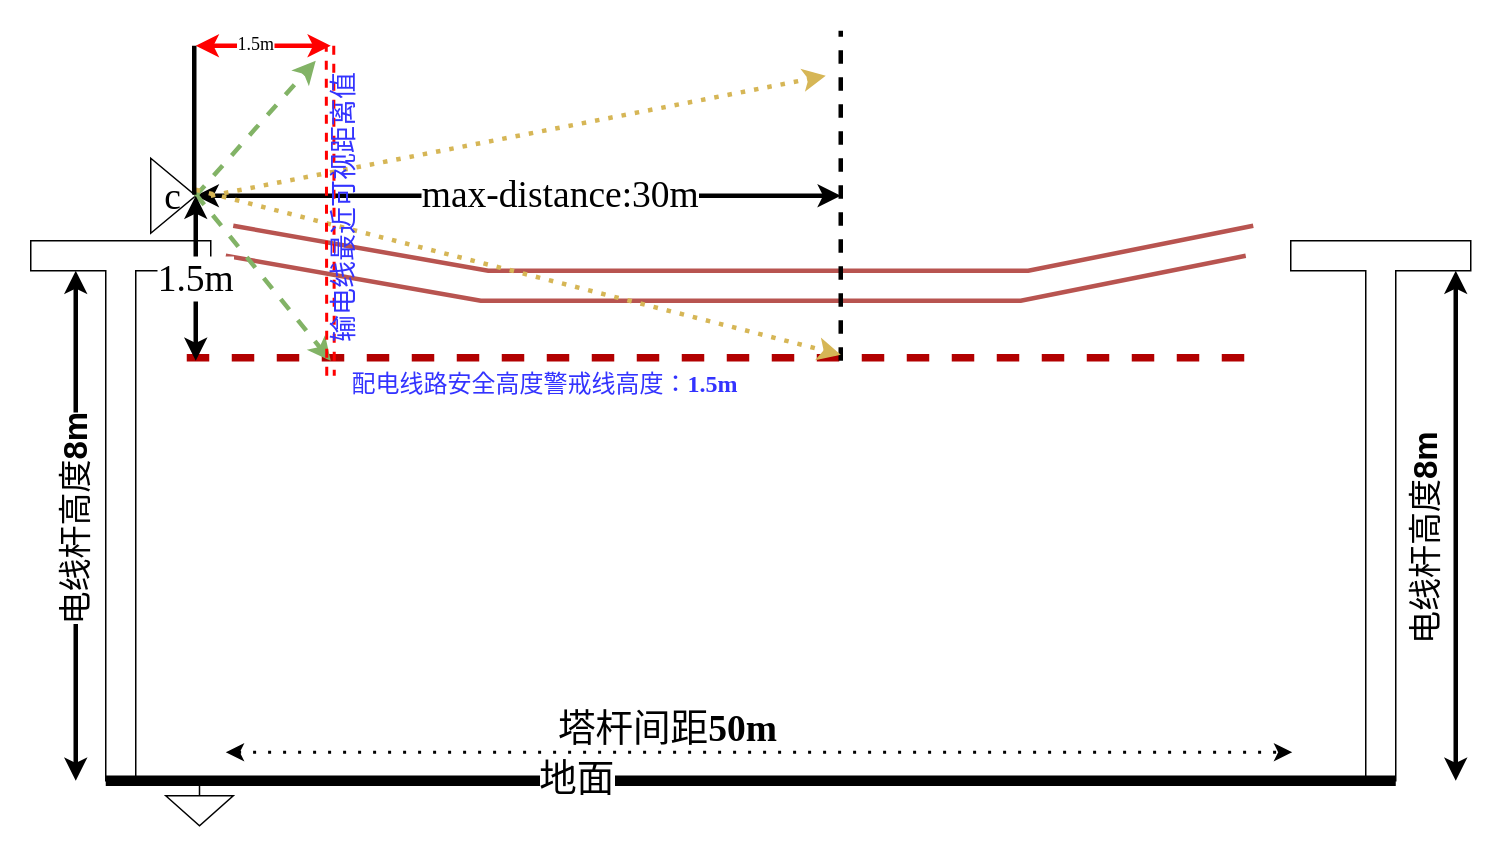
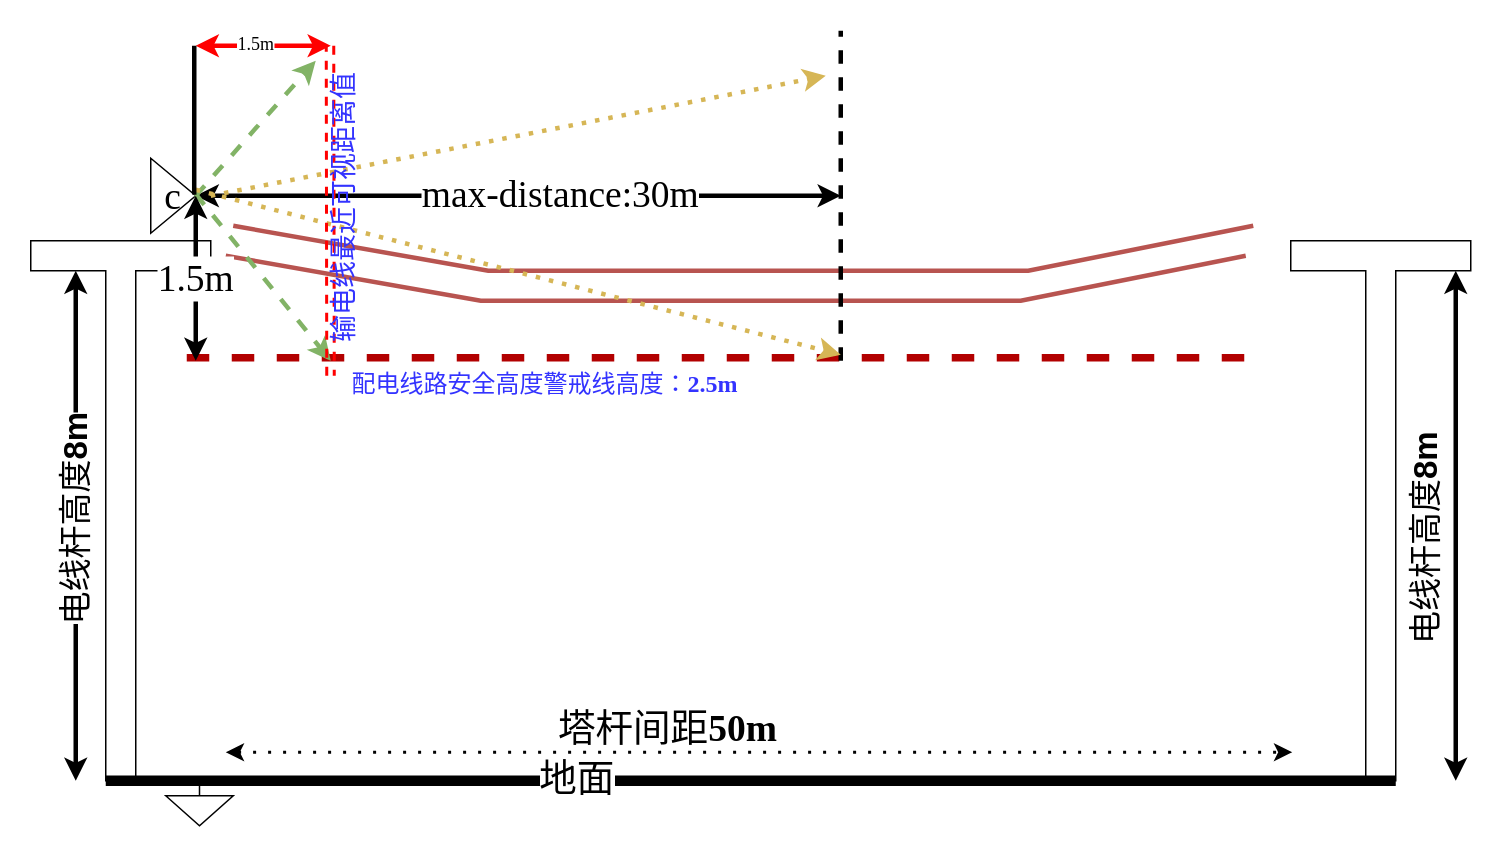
  <mxCell id="0" />
  <mxCell id="1" parent="0" />
  <mxCell id="2" value="" style="shape=tee;whiteSpace=wrap;html=1;" vertex="1" parent="1"><mxGeometry x="20" y="160" width="120" height="360" as="geometry" /></mxCell>
  <mxCell id="3" value="" style="endArrow=classic;startArrow=classic;html=1;rounded=0;strokeWidth=3;" edge="1" parent="1"><mxGeometry width="50" height="50" relative="1" as="geometry"><mxPoint x="50" y="520" as="sourcePoint" /><mxPoint x="50" y="180" as="targetPoint" /></mxGeometry></mxCell>
  <mxCell id="4" value="&lt;font style=&quot;font-size: 22px&quot;&gt;电线杆高度&lt;b&gt;8m&lt;/b&gt;&lt;/font&gt;" style="edgeLabel;html=1;align=center;verticalAlign=middle;resizable=0;points=[];rotation=-90;" vertex="1" connectable="0" parent="3"><mxGeometry x="0.222" y="3" relative="1" as="geometry"><mxPoint x="3" y="35" as="offset" /></mxGeometry></mxCell>
  <mxCell id="5" value="" style="shape=tee;whiteSpace=wrap;html=1;" vertex="1" parent="1"><mxGeometry x="860" y="160" width="120" height="360" as="geometry" /></mxCell>
  <mxCell id="6" value="" style="endArrow=classic;startArrow=classic;html=1;rounded=0;strokeWidth=3;" edge="1" parent="1"><mxGeometry width="50" height="50" relative="1" as="geometry"><mxPoint x="970" y="520" as="sourcePoint" /><mxPoint x="970" y="180" as="targetPoint" /></mxGeometry></mxCell>
  <mxCell id="7" value="&lt;font style=&quot;font-size: 22px&quot;&gt;电线杆高度&lt;b&gt;8m&lt;/b&gt;&lt;/font&gt;" style="edgeLabel;html=1;align=center;verticalAlign=middle;resizable=0;points=[];rotation=-90;" vertex="1" connectable="0" parent="6"><mxGeometry x="0.222" y="3" relative="1" as="geometry"><mxPoint x="-17" y="48" as="offset" /></mxGeometry></mxCell>
  <mxCell id="8" value="&lt;font face=&quot;Times New Roman&quot; style=&quot;font-size: 25px&quot;&gt;塔杆间距&lt;b&gt;50m&lt;/b&gt;&lt;/font&gt;" style="text;html=1;strokeColor=none;fillColor=none;align=center;verticalAlign=middle;whiteSpace=wrap;rounded=0;fontSize=22;" vertex="1" parent="1"><mxGeometry x="350" y="480" width="190" height="10" as="geometry" /></mxCell>
  <mxCell id="9" value="" style="endArrow=none;html=1;rounded=0;fontFamily=Times New Roman;fontSize=25;strokeWidth=7;entryX=0;entryY=0;entryDx=70;entryDy=360;entryPerimeter=0;exitX=0;exitY=0;exitDx=50;exitDy=360;exitPerimeter=0;" edge="1" parent="1" source="2" target="5"><mxGeometry width="50" height="50" relative="1" as="geometry"><mxPoint x="80" y="570" as="sourcePoint" /><mxPoint x="130" y="520" as="targetPoint" /></mxGeometry></mxCell>
  <mxCell id="10" value="地面" style="edgeLabel;html=1;align=center;verticalAlign=middle;resizable=0;points=[];fontSize=25;fontFamily=Times New Roman;" vertex="1" connectable="0" parent="9"><mxGeometry x="-0.272" y="3" relative="1" as="geometry"><mxPoint as="offset" /></mxGeometry></mxCell>
  <mxCell id="11" value="" style="pointerEvents=1;verticalLabelPosition=bottom;shadow=0;dashed=0;align=center;html=1;verticalAlign=top;shape=mxgraph.electrical.signal_sources.signal_ground;fontFamily=Times New Roman;fontSize=25;" vertex="1" parent="1"><mxGeometry x="110" y="520" width="45" height="30" as="geometry" /></mxCell>
  <mxCell id="12" value="" style="endArrow=classic;startArrow=classic;html=1;rounded=0;fontFamily=Times New Roman;fontSize=25;strokeWidth=2;dashed=1;dashPattern=1 4;" edge="1" parent="1"><mxGeometry width="50" height="50" relative="1" as="geometry"><mxPoint x="150" y="501" as="sourcePoint" /><mxPoint x="861" y="501" as="targetPoint" /></mxGeometry></mxCell>
  <mxCell id="13" value="" style="shape=image;html=1;verticalAlign=top;verticalLabelPosition=bottom;labelBackgroundColor=#ffffff;imageAspect=0;aspect=fixed;image=https://cdn2.iconfinder.com/data/icons/web-development-and-studio/512/118_forest_camping_jungle_tree_pines_camping_camp-128.png;fontFamily=Times New Roman;fontSize=25;" vertex="1" parent="1"><mxGeometry x="90" y="220" width="280" height="280" as="geometry" /></mxCell>
  <mxCell id="14" value="" style="shape=image;html=1;verticalAlign=top;verticalLabelPosition=bottom;labelBackgroundColor=#ffffff;imageAspect=0;aspect=fixed;image=https://cdn2.iconfinder.com/data/icons/web-development-and-studio/512/118_forest_camping_jungle_tree_pines_camping_camp-128.png;fontFamily=Times New Roman;fontSize=25;" vertex="1" parent="1"><mxGeometry x="310" y="220" width="280" height="280" as="geometry" /></mxCell>
  <mxCell id="15" value="" style="shape=image;html=1;verticalAlign=top;verticalLabelPosition=bottom;labelBackgroundColor=#ffffff;imageAspect=0;aspect=fixed;image=https://cdn2.iconfinder.com/data/icons/web-development-and-studio/512/118_forest_camping_jungle_tree_pines_camping_camp-128.png;fontFamily=Times New Roman;fontSize=25;" vertex="1" parent="1"><mxGeometry x="510" y="230" width="270" height="270" as="geometry" /></mxCell>
  <mxCell id="16" value="" style="shape=image;html=1;verticalAlign=top;verticalLabelPosition=bottom;labelBackgroundColor=#ffffff;imageAspect=0;aspect=fixed;image=https://cdn2.iconfinder.com/data/icons/web-development-and-studio/512/118_forest_camping_jungle_tree_pines_camping_camp-128.png;fontFamily=Times New Roman;fontSize=25;" vertex="1" parent="1"><mxGeometry x="660" y="240" width="260" height="260" as="geometry" /></mxCell>
  <mxCell id="17" value="" style="endArrow=none;html=1;rounded=0;fontFamily=Times New Roman;fontSize=25;strokeWidth=3;fillColor=#f8cecc;strokeColor=#b85450;" edge="1" parent="1"><mxGeometry width="50" height="50" relative="1" as="geometry"><mxPoint x="150" y="170" as="sourcePoint" /><mxPoint x="830" y="170" as="targetPoint" /><Array as="points"><mxPoint x="320" y="200" /><mxPoint x="490" y="200" /><mxPoint x="680" y="200" /></Array></mxGeometry></mxCell>
  <mxCell id="18" value="" style="endArrow=none;html=1;rounded=0;fontFamily=Times New Roman;fontSize=25;strokeWidth=3;fillColor=#f8cecc;strokeColor=#b85450;" edge="1" parent="1"><mxGeometry width="50" height="50" relative="1" as="geometry"><mxPoint x="155" y="150" as="sourcePoint" /><mxPoint x="835" y="150" as="targetPoint" /><Array as="points"><mxPoint x="325" y="180" /><mxPoint x="495" y="180" /><mxPoint x="685" y="180" /></Array></mxGeometry></mxCell>
  <mxCell id="19" value="" style="endArrow=none;dashed=1;html=1;rounded=0;fontFamily=Times New Roman;fontSize=25;strokeWidth=5;fillColor=#e51400;strokeColor=#B20000;" edge="1" parent="1"><mxGeometry width="50" height="50" relative="1" as="geometry"><mxPoint x="124" y="238" as="sourcePoint" /><mxPoint x="840" y="238" as="targetPoint" /></mxGeometry></mxCell>
  <mxCell id="20" value="" style="endArrow=none;html=1;rounded=0;fontFamily=Times New Roman;fontSize=25;strokeWidth=3;dashed=1;" edge="1" parent="1"><mxGeometry width="50" height="50" relative="1" as="geometry"><mxPoint x="560" y="240" as="sourcePoint" /><mxPoint x="560" y="20" as="targetPoint" /></mxGeometry></mxCell>
  <mxCell id="21" value="" style="endArrow=classic;startArrow=classic;html=1;rounded=0;fontFamily=Times New Roman;fontSize=25;strokeWidth=3;" edge="1" parent="1"><mxGeometry width="50" height="50" relative="1" as="geometry"><mxPoint x="130" y="130" as="sourcePoint" /><mxPoint x="560" y="130" as="targetPoint" /></mxGeometry></mxCell>
  <mxCell id="22" value="max-distance:30m" style="edgeLabel;html=1;align=center;verticalAlign=middle;resizable=0;points=[];fontSize=25;fontFamily=Times New Roman;" vertex="1" connectable="0" parent="21"><mxGeometry x="-0.222" y="2" relative="1" as="geometry"><mxPoint x="75" as="offset" /></mxGeometry></mxCell>
  <mxCell id="23" value="c" style="triangle;whiteSpace=wrap;html=1;fontFamily=Times New Roman;fontSize=25;" vertex="1" parent="1"><mxGeometry x="100" y="105" width="30" height="50" as="geometry" /></mxCell>
  <mxCell id="24" value="" style="endArrow=classic;html=1;rounded=0;fontFamily=Times New Roman;fontSize=25;strokeWidth=3;fillColor=#d5e8d4;strokeColor=#82b366;exitX=1;exitY=0.5;exitDx=0;exitDy=0;dashed=1;" edge="1" parent="1" source="23"><mxGeometry width="50" height="50" relative="1" as="geometry"><mxPoint x="-140" y="180" as="sourcePoint" /><mxPoint x="210" y="40" as="targetPoint" /></mxGeometry></mxCell>
  <mxCell id="25" value="" style="endArrow=classic;html=1;rounded=0;fontFamily=Times New Roman;fontSize=25;strokeWidth=3;fillColor=#d5e8d4;strokeColor=#82b366;dashed=1;" edge="1" parent="1"><mxGeometry width="50" height="50" relative="1" as="geometry"><mxPoint x="130" y="129" as="sourcePoint" /><mxPoint x="220" y="240" as="targetPoint" /></mxGeometry></mxCell>
  <mxCell id="26" value="1.5m" style="endArrow=classic;startArrow=classic;html=1;rounded=0;fontFamily=Times New Roman;fontSize=25;strokeWidth=3;" edge="1" parent="1"><mxGeometry width="50" height="50" relative="1" as="geometry"><mxPoint x="130" y="240" as="sourcePoint" /><mxPoint x="130" y="130" as="targetPoint" /></mxGeometry></mxCell>
  <mxCell id="27" value="" style="endArrow=classic;html=1;rounded=0;fontFamily=Times New Roman;fontSize=25;strokeWidth=3;fillColor=#fff2cc;strokeColor=#d6b656;dashed=1;dashPattern=1 2;" edge="1" parent="1"><mxGeometry width="50" height="50" relative="1" as="geometry"><mxPoint x="130" y="126" as="sourcePoint" /><mxPoint x="560" y="236" as="targetPoint" /></mxGeometry></mxCell>
  <mxCell id="28" value="" style="endArrow=classic;html=1;rounded=0;fontFamily=Times New Roman;fontSize=25;strokeWidth=3;fillColor=#fff2cc;strokeColor=#d6b656;dashed=1;dashPattern=1 2;" edge="1" parent="1"><mxGeometry width="50" height="50" relative="1" as="geometry"><mxPoint x="140" y="130" as="sourcePoint" /><mxPoint x="550" y="50" as="targetPoint" /></mxGeometry></mxCell>
  <mxCell id="29" value="" style="endArrow=none;dashed=1;html=1;strokeWidth=2;rounded=0;fontFamily=Times New Roman;fontSize=25;strokeColor=#FF0000;shape=link;" edge="1" parent="1"><mxGeometry width="50" height="50" relative="1" as="geometry"><mxPoint x="219.84" y="250" as="sourcePoint" /><mxPoint x="219.5" y="30" as="targetPoint" /></mxGeometry></mxCell>
  <mxCell id="30" value="&lt;font style=&quot;font-size: 18px&quot; face=&quot;Helvetica&quot; color=&quot;#3333ff&quot;&gt;输电线最近可视距离值&lt;/font&gt;" style="edgeLabel;html=1;align=center;verticalAlign=middle;resizable=0;points=[];fontSize=18;fontFamily=Times New Roman;rotation=-90;labelBackgroundColor=none;fontStyle=0;fontColor=#00CC00;" vertex="1" connectable="0" parent="29"><mxGeometry x="0.76" y="-1" relative="1" as="geometry"><mxPoint x="9" y="83" as="offset" /></mxGeometry></mxCell>
  <mxCell id="31" value="" style="endArrow=classic;startArrow=classic;html=1;rounded=0;fontFamily=Times New Roman;fontSize=12;strokeColor=#FF0000;strokeWidth=3;" edge="1" parent="1"><mxGeometry width="50" height="50" relative="1" as="geometry"><mxPoint x="130" y="30" as="sourcePoint" /><mxPoint x="220" y="30" as="targetPoint" /></mxGeometry></mxCell>
  <mxCell id="32" value="1.5m" style="edgeLabel;html=1;align=center;verticalAlign=middle;resizable=0;points=[];fontSize=12;fontFamily=Times New Roman;" vertex="1" connectable="0" parent="31"><mxGeometry x="0.206" y="2" relative="1" as="geometry"><mxPoint x="-15" as="offset" /></mxGeometry></mxCell>
  <mxCell id="33" value="" style="endArrow=none;html=1;rounded=0;fontFamily=Times New Roman;fontSize=12;strokeColor=#000000;strokeWidth=3;exitX=-0.001;exitY=1.025;exitDx=0;exitDy=0;exitPerimeter=0;" edge="1" parent="1"><mxGeometry width="50" height="50" relative="1" as="geometry"><mxPoint x="128.97" y="129.25" as="sourcePoint" /><mxPoint x="129" y="30" as="targetPoint" /><Array as="points"><mxPoint x="129" y="53" /><mxPoint x="129" y="43" /></Array></mxGeometry></mxCell>
- <mxCell id="34" value="&lt;font style=&quot;font-size: 16px&quot; color=&quot;#3333ff&quot;&gt;配电线路安全高度警戒线高度：&lt;b&gt;1.5m&lt;/b&gt;&lt;/font&gt;" style="text;html=1;strokeColor=none;fillColor=none;align=center;verticalAlign=middle;whiteSpace=wrap;rounded=0;labelBackgroundColor=none;fontFamily=Times New Roman;fontSize=12;" vertex="1" parent="1"><mxGeometry x="228" y="240" width="270" height="30" as="geometry" /></mxCell>
+ <mxCell id="34" value="&lt;font style=&quot;font-size: 16px&quot; color=&quot;#3333ff&quot;&gt;配电线路安全高度警戒线高度：&lt;b&gt;2.5m&lt;/b&gt;&lt;/font&gt;" style="text;html=1;strokeColor=none;fillColor=none;align=center;verticalAlign=middle;whiteSpace=wrap;rounded=0;labelBackgroundColor=none;fontFamily=Times New Roman;fontSize=12;" vertex="1" parent="1"><mxGeometry x="228" y="240" width="270" height="30" as="geometry" /></mxCell>
